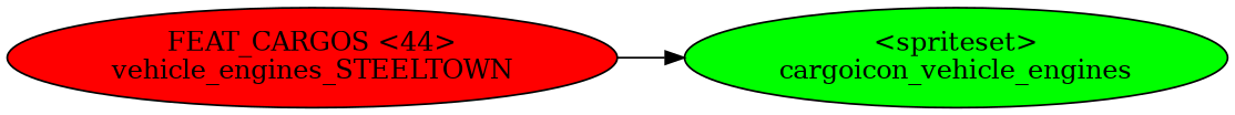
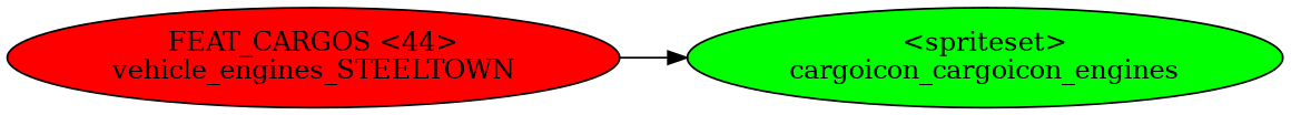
  digraph {
    rankdir=LR
    node [style=filled]
-   n1 [fillcolor=green label="<spriteset>\ncargoicon_vehicle_engines"]
+   n1 [fillcolor=green label="<spriteset>\ncargoicon_cargoicon_engines"]
    n2 [fillcolor=red label="FEAT_CARGOS <44>\nvehicle_engines_STEELTOWN"]
    n2 -> n1
  }
